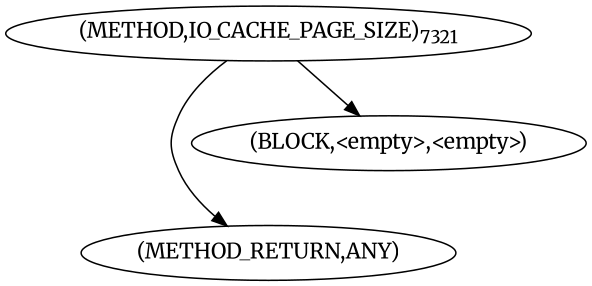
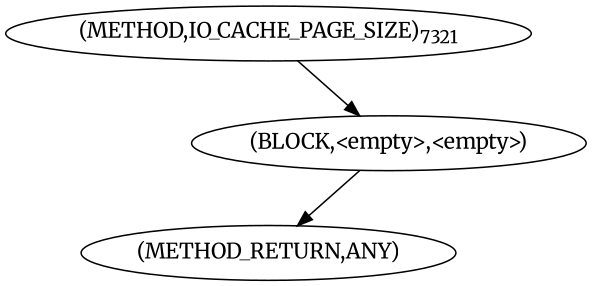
  digraph {
    fontname=Merriweather
    node [fontname=Merriweather]
    edge [fontname=Merriweather]
    n1 [label=<(METHOD,IO_CACHE_PAGE_SIZE)<SUB>7321</SUB>>]
    n2 [label=<(METHOD_RETURN,ANY)>]
    n3 [label=<(BLOCK,&lt;empty&gt;,&lt;empty&gt;)>]
-   n1 -> n2
+   n3 -> n2
    n1 -> n3
  }
